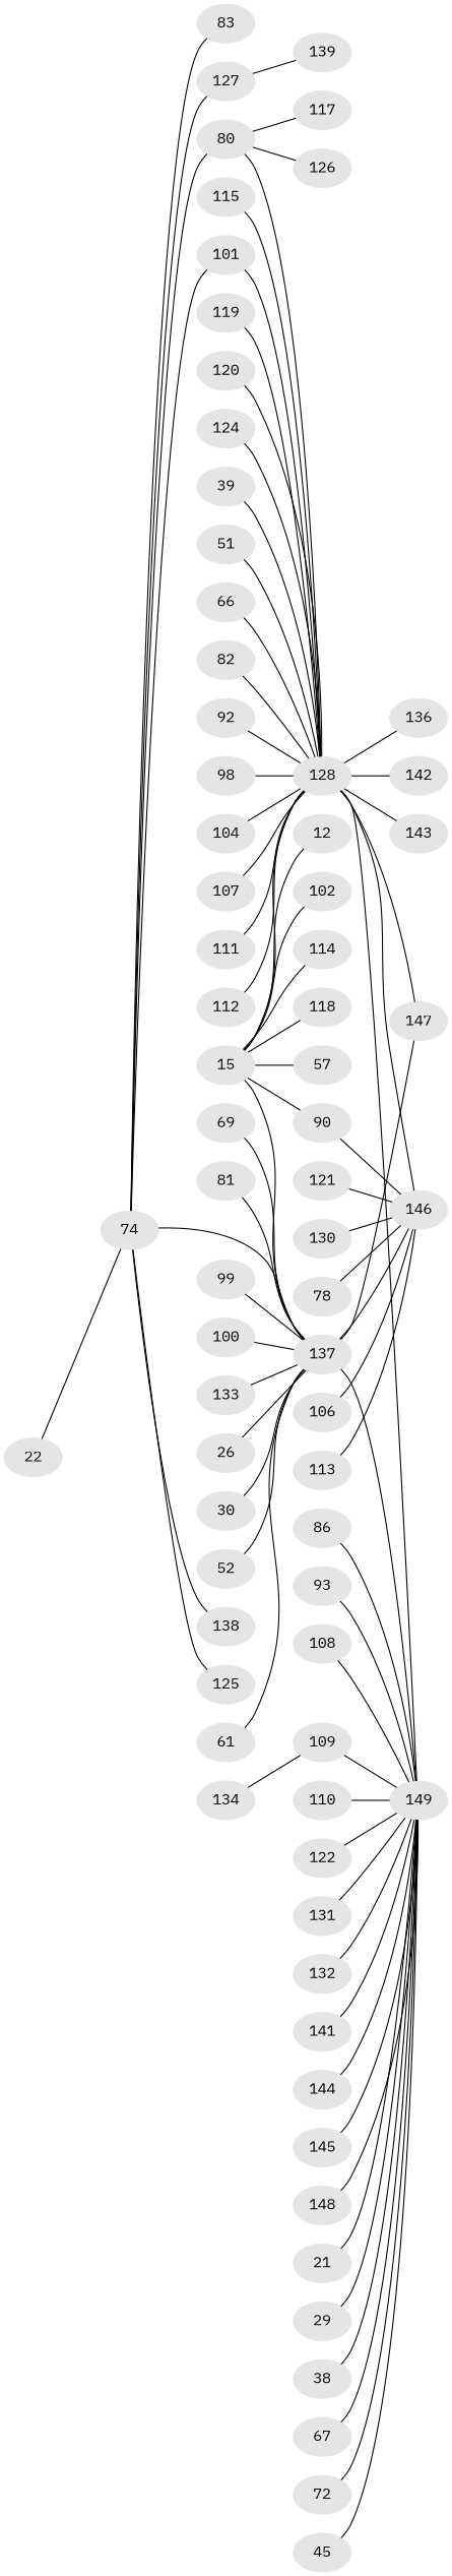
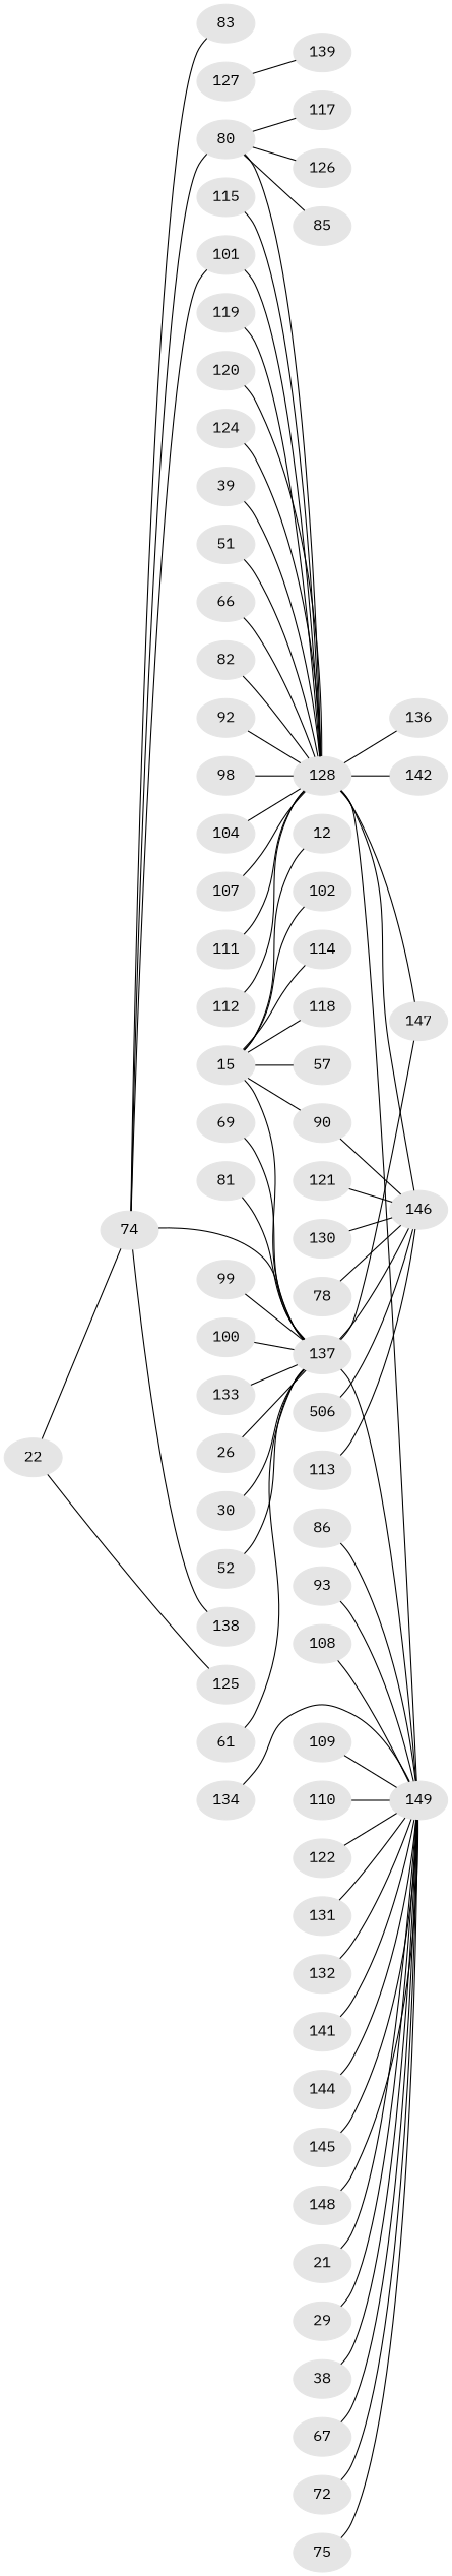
  graph {
    fontname="IBM Plex Mono"
    rankdir=LR
    node [color=gray90 fontname="IBM Plex Mono" style=filled]
    edge [fontname="IBM Plex Mono"]
    15
    57
    n3 [label=12]
    90
    102
    114 [super="+18"]
    118
    128 [super="+65+6+5"]
    137 [super="+49+3"]
    146 [super="+94+135"]
    149 [super="+59+17+140"]
    136 [super="+89"]
    142
-   143 [super="+123"]
    147 [super="+88+95+116"]
    21
    74 [super="+40+16"]
    80 [super="+68+77"]
    83 [super="+42"]
    101 [super="+91"]
    125 [super="+58+79"]
    127
    138 [super="+103"]
    22
    26
    29
    30
    38
    39
    51
    52
    61
    66 [super="+9"]
    67
    69
    72
+   85
    117
    126
    139
-   75 [label=45]
+   75
    78
    81
    82
    86
    92
    93
    98
    99
    100 [super="+36"]
    104
-   106 [super="+55+63"]
+   106 [super="+55+63" label=506]
    107 [super="+71"]
    108 [super="+31"]
    109
    110
    111
    112
    113
    115
    119
    120
    121
    122
    124
    130
    131
    132 [super="+50"]
    133
    134
    141
    144
    145 [super="+105"]
    148
    15 -- 57
    15 -- n3
    15 -- 90
    15 -- 102
    15 -- 114 [weight=2]
    15 -- 118
-   15 -- 128 [weight=3]
    15 -- 137
    90 -- 146
    128 -- 146 [weight=3]
    128 -- 149 [weight=5]
    128 -- 136
    128 -- 142
-   128 -- 143
    128 -- 147
    137 -- 146
    137 -- 149 [weight=3]
    137 -- 147
    21 -- 149
    74 -- 137 [weight=3]
    74 -- 80
    74 -- 83
    74 -- 101
-   74 -- 125
-   74 -- 127
+   22 -- 125
    74 -- 138
    80 -- 128 [weight=2]
+   80 -- 85
    80 -- 117
    80 -- 126
    101 -- 128
    127 -- 139
    22 -- 74
    26 -- 137
    29 -- 149
    30 -- 137
    38 -- 149
    39 -- 128
    51 -- 128
    52 -- 137
    61 -- 137
    66 -- 128
    67 -- 149
    69 -- 137
    72 -- 149
    75 -- 149
    78 -- 146
    81 -- 137
    82 -- 128
    86 -- 149
    92 -- 128
    93 -- 149
    98 -- 128
    99 -- 137
    100 -- 137
    104 -- 128
    106 -- 146
    107 -- 128 [weight=2]
    108 -- 149
    109 -- 149
    110 -- 149
    111 -- 128
    112 -- 128
    113 -- 146
    115 -- 128
    119 -- 128
    120 -- 128
    121 -- 146
    122 -- 149
    124 -- 128
    130 -- 146
    131 -- 149
    132 -- 149
    133 -- 137
-   134 -- 109
+   134 -- 149
    141 -- 149
    144 -- 149
    145 -- 149
    148 -- 149
  }
